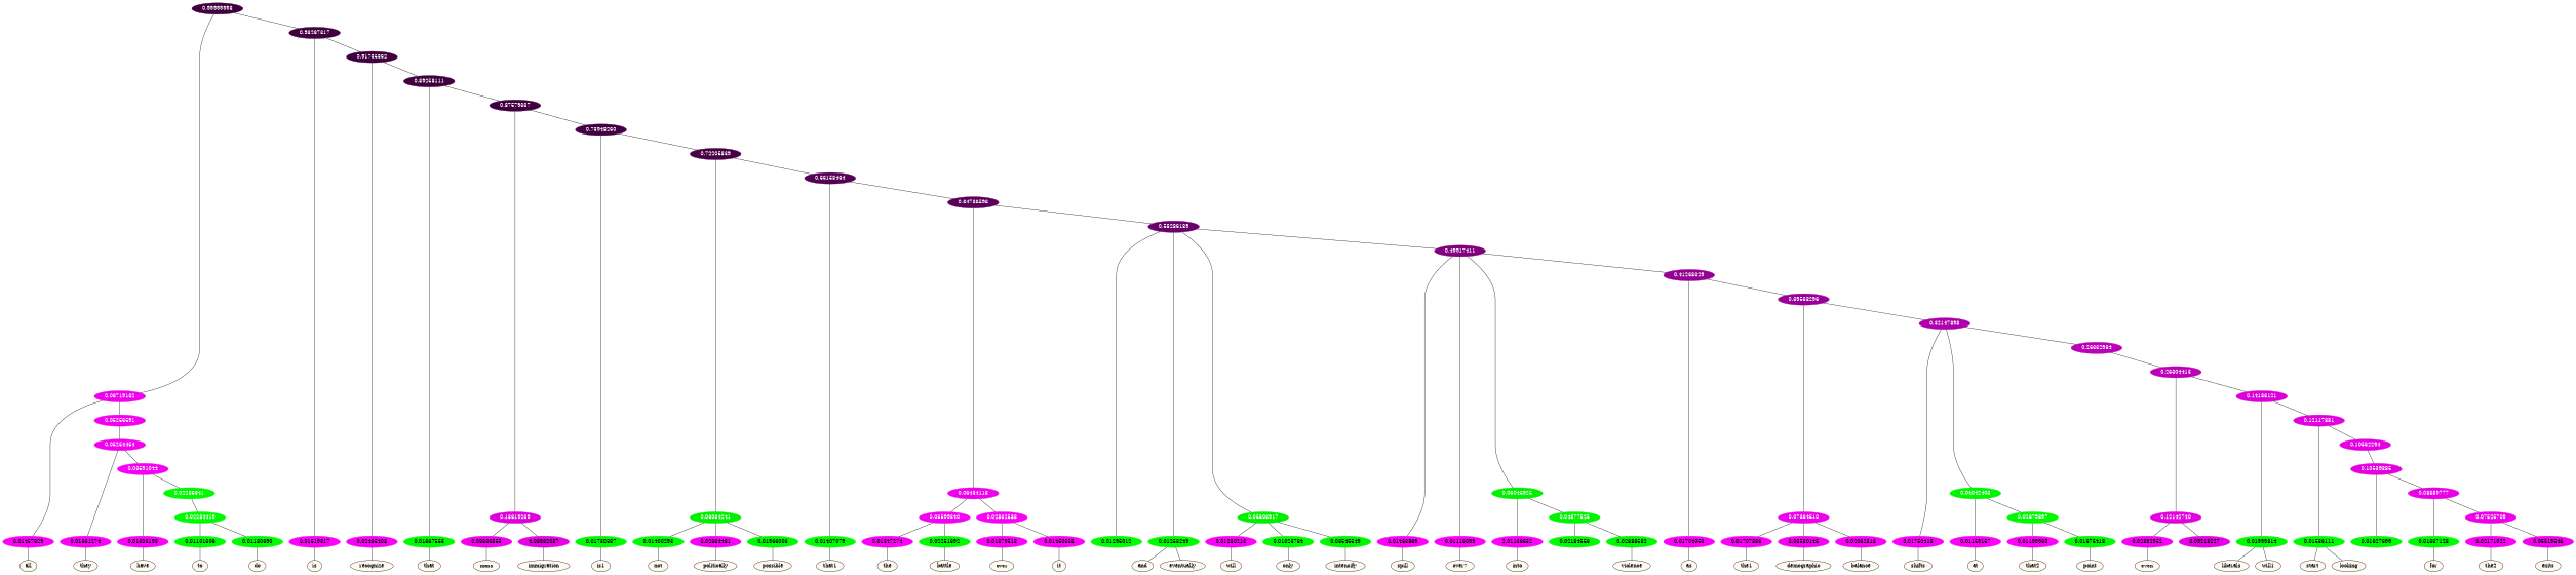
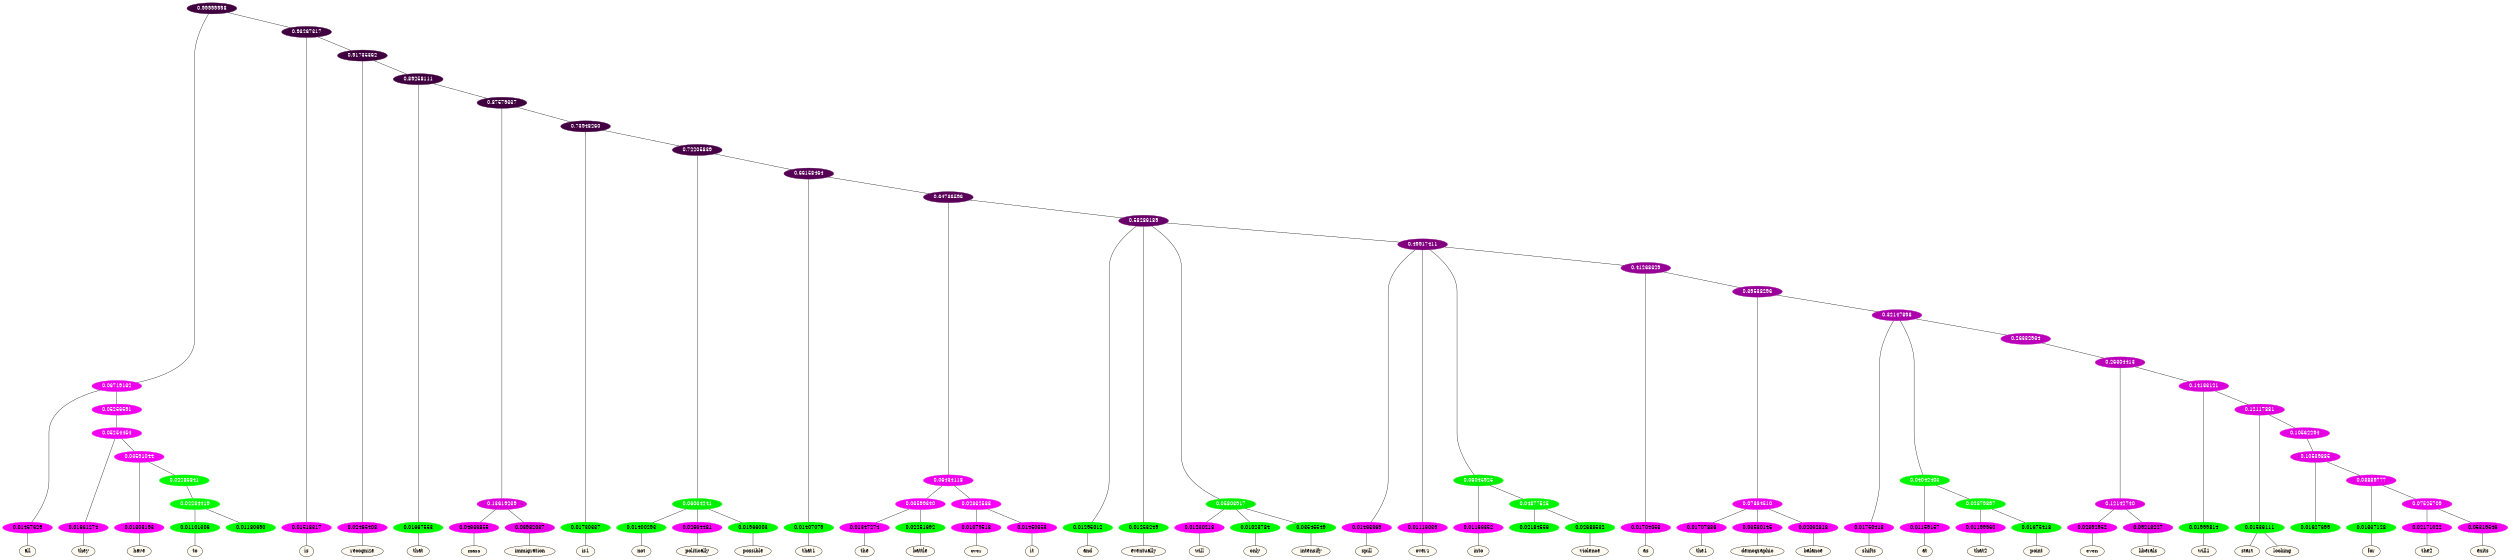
  graph {
    node [color=black format=png nodesep=0.001 ordering=out overlap_scaling=0.01 ranksep=0.001 style=filled fontcolor=black]
    n1 [fillcolor=floralwhite height=0.15 label=all style="filled,solid" width=0.15 fontcolor=""]
    n2 [fillcolor=floralwhite height=0.15 label=they style="filled,solid" width=0.15 fontcolor=""]
    n3 [fillcolor=floralwhite height=0.15 label=have style="filled,solid" width=0.15 fontcolor=""]
    n4 [fillcolor=floralwhite height=0.15 label=to style="filled,solid" width=0.15 fontcolor=""]
-   n5 [fillcolor=floralwhite height=0.15 label=do style="filled,solid" width=0.15 fontcolor=""]
    n6 [fillcolor=floralwhite height=0.15 label=is style="filled,solid" width=0.15 fontcolor=""]
    n7 [fillcolor=floralwhite height=0.15 label=recognize style="filled,solid" width=0.15 fontcolor=""]
    n8 [fillcolor=floralwhite height=0.15 label=that style="filled,solid" width=0.15 fontcolor=""]
    n9 [fillcolor=floralwhite height=0.15 label=mass style="filled,solid" width=0.15 fontcolor=""]
    n10 [fillcolor=floralwhite height=0.15 label=immigration style="filled,solid" width=0.15 fontcolor=""]
    n11 [fillcolor=floralwhite height=0.15 label=is1 style="filled,solid" width=0.15 fontcolor=""]
    n12 [fillcolor=floralwhite height=0.15 label=not style="filled,solid" width=0.15 fontcolor=""]
    n13 [fillcolor=floralwhite height=0.15 label=politically style="filled,solid" width=0.15 fontcolor=""]
    n14 [fillcolor=floralwhite height=0.15 label=possible style="filled,solid" width=0.15 fontcolor=""]
    n15 [fillcolor=floralwhite height=0.15 label=that1 style="filled,solid" width=0.15 fontcolor=""]
    n16 [fillcolor=floralwhite height=0.15 label=the style="filled,solid" width=0.15 fontcolor=""]
    n17 [fillcolor=floralwhite height=0.15 label=battle style="filled,solid" width=0.15 fontcolor=""]
    n18 [fillcolor=floralwhite height=0.15 label=over style="filled,solid" width=0.15 fontcolor=""]
    n19 [fillcolor=floralwhite height=0.15 label=it style="filled,solid" width=0.15 fontcolor=""]
    n20 [fillcolor=floralwhite height=0.15 label=will style="filled,solid" width=0.15 fontcolor=""]
    n21 [fillcolor=floralwhite height=0.15 label=only style="filled,solid" width=0.15 fontcolor=""]
    n22 [fillcolor=floralwhite height=0.15 label=intensify style="filled,solid" width=0.15 fontcolor=""]
    n23 [fillcolor=floralwhite height=0.15 label=and style="filled,solid" width=0.15 fontcolor=""]
    n24 [fillcolor=floralwhite height=0.15 label=eventually style="filled,solid" width=0.15 fontcolor=""]
    n25 [fillcolor=floralwhite height=0.15 label=spill style="filled,solid" width=0.15 fontcolor=""]
-   n26 [fillcolor=floralwhite height=0.15 label=over7 style="filled,solid" width=0.15 fontcolor=""]
+   n26 [fillcolor=floralwhite height=0.15 label=over1 style="filled,solid" width=0.15 fontcolor=""]
    n27 [fillcolor=floralwhite height=0.15 label=into style="filled,solid" width=0.15 fontcolor=""]
    n28 [fillcolor=floralwhite height=0.15 label=violence style="filled,solid" width=0.15 fontcolor=""]
    n29 [fillcolor=floralwhite height=0.15 label=as style="filled,solid" width=0.15 fontcolor=""]
    n30 [fillcolor=floralwhite height=0.15 label=the1 style="filled,solid" width=0.15 fontcolor=""]
    n31 [fillcolor=floralwhite height=0.15 label=demographic style="filled,solid" width=0.15 fontcolor=""]
    n32 [fillcolor=floralwhite height=0.15 label=balance style="filled,solid" width=0.15 fontcolor=""]
    n33 [fillcolor=floralwhite height=0.15 label=shifts style="filled,solid" width=0.15 fontcolor=""]
    n34 [fillcolor=floralwhite height=0.15 label=at style="filled,solid" width=0.15 fontcolor=""]
    n35 [fillcolor=floralwhite height=0.15 label=that2 style="filled,solid" width=0.15 fontcolor=""]
    n36 [fillcolor=floralwhite height=0.15 label=point style="filled,solid" width=0.15 fontcolor=""]
    n37 [fillcolor=floralwhite height=0.15 label=even style="filled,solid" width=0.15 fontcolor=""]
    n38 [fillcolor=floralwhite height=0.15 label=liberals style="filled,solid" width=0.15 fontcolor=""]
    n39 [fillcolor=floralwhite height=0.15 label=will1 style="filled,solid" width=0.15 fontcolor=""]
    n40 [fillcolor=floralwhite height=0.15 label=start style="filled,solid" width=0.15 fontcolor=""]
    n41 [fillcolor=floralwhite height=0.15 label=looking style="filled,solid" width=0.15 fontcolor=""]
    n42 [fillcolor=floralwhite height=0.15 label=for style="filled,solid" width=0.15 fontcolor=""]
    n43 [fillcolor=floralwhite height=0.15 label=the2 style="filled,solid" width=0.15 fontcolor=""]
    n44 [fillcolor=floralwhite height=0.15 label=exits style="filled,solid" width=0.15 fontcolor=""]
    n45 [color="0.835 1.000 0.985" height=0.15 label=0.01457629 width=0.15]
    n46 [color="0.835 1.000 0.983" height=0.15 label=0.01661274 width=0.15]
    n47 [color="0.835 1.000 0.987" height=0.15 label=0.01303193 width=0.15]
    n48 [color="0.334 1.000 0.989" height=0.15 label=0.01101306 width=0.15]
    n49 [color="0.334 1.000 0.988" height=0.15 label=0.01180690 width=0.15]
-   n50 [color="0.835 1.000 0.985" height=0.15 label=0.01519317 width=0.15]
+   n50 [color="0.835 1.000 0.985" height=0.15 label=0.01518317 width=0.15]
    n51 [color="0.835 1.000 0.975" height=0.15 label=0.02465408 width=0.15]
    n52 [color="0.334 1.000 0.983" height=0.15 label=0.01667553 width=0.15]
-   n53 [color="0.835 1.000 0.954" height=0.15 label=0.08636855 width=0.15]
-   n54 [color="0.835 1.000 0.910" height=0.15 label=4.08982087 width=0.15]
+   n53 [color="0.835 1.000 0.954" height=0.15 label=0.04636855 width=0.15]
+   n54 [color="0.835 1.000 0.910" height=0.15 label=0.08982087 width=0.15]
    n55 [color="0.334 1.000 0.983" height=0.15 label=0.01730337 width=0.15]
    n56 [color="0.334 1.000 0.986" height=0.15 label=0.01400293 width=0.15]
    n57 [color="0.835 1.000 0.973" height=0.15 label=0.02664481 width=0.15]
    n58 [color="0.334 1.000 0.980" height=0.15 label=0.01966003 width=0.15]
    n59 [color="0.334 1.000 0.986" height=0.15 label=0.01407079 width=0.15]
    n60 [color="0.835 1.000 0.987" height=0.15 label=0.01347274 width=0.15]
    n61 [color="0.334 1.000 0.977" height=0.15 label=0.02251692 width=0.15]
    n62 [color="0.835 1.000 0.986" height=0.15 label=0.01379518 width=0.15]
    n63 [color="0.835 1.000 0.985" height=0.15 label=0.01450353 width=0.15]
    n64 [color="0.835 1.000 0.988" height=0.15 label=0.01230218 width=0.15]
    n65 [color="0.334 1.000 0.990" height=0.15 label=0.01023784 width=0.15]
    n66 [color="0.334 1.000 0.965" height=0.15 label=0.03545549 width=0.15]
    n67 [color="0.334 1.000 0.987" height=0.15 label=0.01295012 width=0.15]
    n68 [color="0.334 1.000 0.987" height=0.15 label=0.01253249 width=0.15]
    n69 [color="0.835 1.000 0.985" height=0.15 label=0.01463869 width=0.15]
-   n70 [color="0.835 1.000 0.989" height=0.15 label=0.01116099 width=0.15]
-   n71 [color="0.835 1.000 0.988" height=0.15 label=2.01166352 width=0.15]
+   n70 [color="0.835 1.000 0.989" height=0.15 label=0.01116039 width=0.15]
+   n71 [color="0.835 1.000 0.988" height=0.15 label=0.01166352 width=0.15]
    n72 [color="0.334 1.000 0.978" height=0.15 label=0.02184556 width=0.15]
    n73 [color="0.334 1.000 0.973" height=0.15 label=0.02688532 width=0.15]
    n74 [color="0.835 1.000 0.983" height=0.15 label=0.01704053 width=0.15]
    n75 [color="0.835 1.000 0.983" height=0.15 label=0.01707886 width=0.15]
    n76 [color="0.835 1.000 0.964" height=0.15 label=0.03580145 width=0.15]
    n77 [color="0.835 1.000 0.979" height=0.15 label=0.02062818 width=0.15]
    n78 [color="0.835 1.000 0.982" height=0.15 label=0.01750418 width=0.15]
    n79 [color="0.835 1.000 0.988" height=0.15 label=0.01159157 width=0.15]
    n80 [color="0.835 1.000 0.988" height=0.15 label=0.01199960 width=0.15]
    n81 [color="0.334 1.000 0.983" height=0.15 label=0.01675418 width=0.15]
    n82 [color="0.835 1.000 0.971" height=0.15 label=0.02892952 width=0.15]
    n83 [color="0.835 1.000 0.908" height=0.15 label=0.09218227 width=0.15]
    n84 [color="0.334 1.000 0.980" height=0.15 label=0.01999814 width=0.15]
    n85 [color="0.334 1.000 0.985" height=0.15 label=0.01536111 width=0.15]
    n86 [color="0.334 1.000 0.984" height=0.15 label=0.01627699 width=0.15]
    n87 [color="0.334 1.000 0.987" height=0.15 label=0.01337128 width=0.15]
    n88 [color="0.835 1.000 0.978" height=0.15 label=0.02171022 width=0.15]
    n89 [color="0.835 1.000 0.947" height=0.15 label=0.05319546 width=0.15]
    n90 [color="0.835 1.000 0.250" fontcolor=grey99 height=0.15 label=0.99999998 width=0.15]
    n91 [color="0.835 1.000 0.933" fontcolor=grey99 height=0.15 label=0.06719132 width=0.15]
    n92 [color="0.835 1.000 0.250" fontcolor=grey99 height=0.15 label=0.93267317 width=0.15]
    n93 [color="0.835 1.000 0.947" fontcolor=grey99 height=0.15 label=0.05256591 width=0.15]
    n94 [color="0.835 1.000 0.250" fontcolor=grey99 height=0.15 label=0.91735362 width=0.15]
    n95 [color="0.835 1.000 0.947" fontcolor=grey99 height=0.15 label=0.05254454 width=0.15]
    n96 [color="0.835 1.000 0.250" fontcolor=grey99 height=0.15 label=0.89258111 width=0.15]
    n97 [color="0.835 1.000 0.964" fontcolor=grey99 height=0.15 label=0.03591044 width=0.15]
    n98 [color="0.835 1.000 0.250" fontcolor=grey99 height=0.15 label=0.87579337 width=0.15]
    n99 [color="0.334 1.000 0.977" fontcolor=grey99 height=0.15 label=0.02286841 width=0.15]
    n100 [color="0.835 1.000 0.864" fontcolor=grey99 height=0.15 label=0.13619239 width=0.15]
    n101 [color="0.835 1.000 0.261" fontcolor=grey99 height=0.15 label=0.73948260 width=0.15]
    n102 [color="0.334 1.000 0.977" fontcolor=grey99 height=0.15 label=0.02284419 width=0.15]
    n103 [color="0.835 1.000 0.278" fontcolor=grey99 height=0.15 label=0.72205839 width=0.15]
    n104 [color="0.334 1.000 0.940" fontcolor=grey99 height=0.15 label=0.06034241 width=0.15]
    n105 [color="0.835 1.000 0.338" fontcolor=grey99 height=0.15 label=0.66158464 width=0.15]
    n106 [color="0.835 1.000 0.353" fontcolor=grey99 height=0.15 label=0.64736596 width=0.15]
    n107 [color="0.835 1.000 0.936" fontcolor=grey99 height=0.15 label=0.06434118 width=0.15]
    n108 [color="0.835 1.000 0.417" fontcolor=grey99 height=0.15 label=0.58286189 width=0.15]
    n109 [color="0.835 1.000 0.964" fontcolor=grey99 height=0.15 label=0.03599340 width=0.15]
    n110 [color="0.835 1.000 0.972" fontcolor=grey99 height=0.15 label=0.02832588 width=0.15]
    n111 [color="0.334 1.000 0.942" fontcolor=grey99 height=0.15 label=0.05803917 width=0.15]
    n112 [color="0.835 1.000 0.501" fontcolor=grey99 height=0.15 label=0.49917411 width=0.15]
    n113 [color="0.334 1.000 0.940" fontcolor=grey99 height=0.15 label=0.06045925 width=0.15]
    n114 [color="0.835 1.000 0.587" fontcolor=grey99 height=0.15 label=0.41268329 width=0.15]
    n115 [color="0.334 1.000 0.951" fontcolor=grey99 height=0.15 label=0.04877525 width=0.15]
    n116 [color="0.835 1.000 0.605" fontcolor=grey99 height=0.15 label=0.39538296 width=0.15]
    n117 [color="0.835 1.000 0.926" fontcolor=grey99 height=0.15 label=0.07364510 width=0.15]
    n118 [color="0.835 1.000 0.679" fontcolor=grey99 height=0.15 label=0.32147898 width=0.15]
    n119 [color="0.334 1.000 0.960" fontcolor=grey99 height=0.15 label=0.04042403 width=0.15]
    n120 [color="0.835 1.000 0.737" fontcolor=grey99 height=0.15 label=0.26332964 width=0.15]
    n121 [color="0.334 1.000 0.971" fontcolor=grey99 height=0.15 label=0.02879897 width=0.15]
    n122 [color="0.835 1.000 0.737" fontcolor=grey99 height=0.15 label=0.26304413 width=0.15]
    n123 [color="0.835 1.000 0.879" fontcolor=grey99 height=0.15 label=0.12142740 width=0.15]
    n124 [color="0.835 1.000 0.859" fontcolor=grey99 height=0.15 label=0.14133121 width=0.15]
    n125 [color="0.835 1.000 0.879" fontcolor=grey99 height=0.15 label=0.12117881 width=0.15]
    n126 [color="0.835 1.000 0.894" fontcolor=grey99 height=0.15 label=0.10562294 width=0.15]
    n127 [color="0.835 1.000 0.895" fontcolor=grey99 height=0.15 label=0.10539885 width=0.15]
    n128 [color="0.835 1.000 0.911" fontcolor=grey99 height=0.15 label=0.08889777 width=0.15]
    n129 [color="0.835 1.000 0.925" fontcolor=grey99 height=0.15 label=0.07525709 width=0.15]
    subgraph sub_1 {
      rank=same
      n1
      n2
      n3
      n4
-     n5
      n6
      n7
      n8
      n9
      n10
      n11
      n12
      n13
      n14
      n15
      n16
      n17
      n18
      n19
      n20
      n21
      n22
      n23
      n24
      n25
      n26
      n27
      n28
      n29
      n30
      n31
      n32
      n33
      n34
      n35
      n36
      n37
      n38
      n39
      n40
      n41
      n42
      n43
      n44
    }
    subgraph sub_2 {
      rank=same
      n45
      n46
      n47
      n48
      n49
      n50
      n51
      n52
      n53
      n54
      n55
      n56
      n57
      n58
      n59
      n60
      n61
      n62
      n63
      n64
      n65
      n66
      n67
      n68
      n69
      n70
      n71
      n72
      n73
      n74
      n75
      n76
      n77
      n78
      n79
      n80
      n81
      n82
      n83
      n84
      n85
      n86
      n87
      n88
      n89
    }
    n45 -- n1
    n46 -- n2
    n47 -- n3
    n48 -- n4
-   n49 -- n5
    n50 -- n6
    n51 -- n7
    n52 -- n8
    n53 -- n9
    n54 -- n10
    n55 -- n11
    n56 -- n12
    n57 -- n13
    n58 -- n14
    n59 -- n15
    n60 -- n16
    n61 -- n17
    n62 -- n18
    n63 -- n19
    n64 -- n20
    n65 -- n21
    n66 -- n22
-   n68 -- n23
+   n67 -- n23
    n68 -- n24
    n69 -- n25
    n70 -- n26
    n71 -- n27
    n73 -- n28
    n74 -- n29
    n75 -- n30
    n76 -- n31
    n77 -- n32
    n78 -- n33
    n79 -- n34
    n80 -- n35
    n81 -- n36
    n82 -- n37
-   n84 -- n38
+   n83 -- n38
    n84 -- n39
    n85 -- n40
    n85 -- n41
    n87 -- n42
    n88 -- n43
    n89 -- n44
    n90 -- n91
    n90 -- n92
    n91 -- n45
    n91 -- n93
    n92 -- n50
    n92 -- n94
    n93 -- n95
    n94 -- n51
    n94 -- n96
    n95 -- n46
    n95 -- n97
    n96 -- n52
    n96 -- n98
    n97 -- n47
    n97 -- n99
    n98 -- n100
    n98 -- n101
    n99 -- n102
    n100 -- n53
    n100 -- n54
    n101 -- n55
    n101 -- n103
    n102 -- n48
    n102 -- n49
    n103 -- n104
    n103 -- n105
    n104 -- n56
    n104 -- n57
    n104 -- n58
    n105 -- n59
    n105 -- n106
    n106 -- n107
    n106 -- n108
    n107 -- n109
    n107 -- n110
    n108 -- n67
    n108 -- n68
    n108 -- n111
    n108 -- n112
    n109 -- n60
    n109 -- n61
    n110 -- n62
    n110 -- n63
    n111 -- n64
    n111 -- n65
    n111 -- n66
    n112 -- n69
    n112 -- n70
    n112 -- n113
    n112 -- n114
    n113 -- n71
    n113 -- n115
    n114 -- n74
    n114 -- n116
    n115 -- n72
    n115 -- n73
    n116 -- n117
    n116 -- n118
    n117 -- n75
    n117 -- n76
    n117 -- n77
    n118 -- n78
    n118 -- n119
    n118 -- n120
    n119 -- n79
    n119 -- n121
    n120 -- n122
    n121 -- n80
    n121 -- n81
    n122 -- n123
    n122 -- n124
    n123 -- n82
    n123 -- n83
    n124 -- n84
    n124 -- n125
    n125 -- n85
    n125 -- n126
    n126 -- n127
    n127 -- n86
    n127 -- n128
    n128 -- n87
    n128 -- n129
    n129 -- n88
    n129 -- n89
  }
